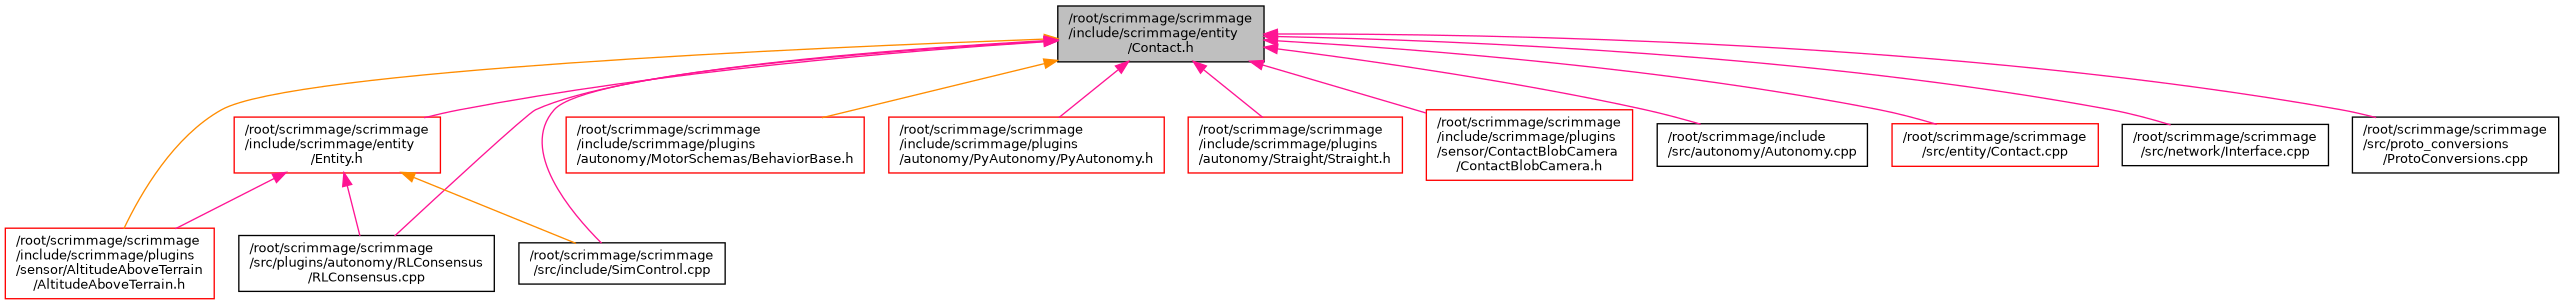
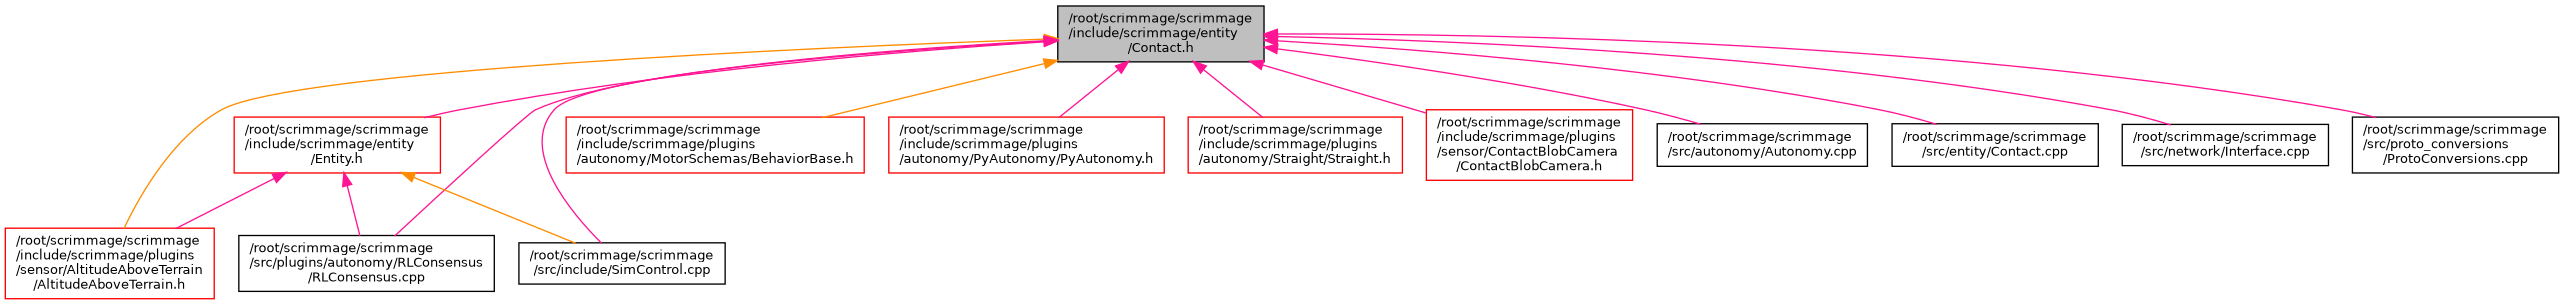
  digraph {
    node [color=black fillcolor=white fontname=Helvetica fontsize=10 shape=record style=filled]
    edge [color=deeppink dir=back fontname=Helvetica fontsize=10 labelfontname=Helvetica labelfontsize=10 style=solid]
    n1 [fillcolor=grey75 fontcolor=black height=0.2 label="/root/scrimmage/scrimmage\l/include/scrimmage/entity\l/Contact.h" width=0.4]
    n2 [color=red height=0.2 label="/root/scrimmage/scrimmage\l/include/scrimmage/entity\l/Entity.h" width=0.4]
    n3 [color=red height=0.2 label="/root/scrimmage/scrimmage\l/include/scrimmage/plugins\l/sensor/AltitudeAboveTerrain\l/AltitudeAboveTerrain.h" width=0.4]
    n4 [height=0.2 label="/root/scrimmage/scrimmage\l/src/plugins/autonomy/RLConsensus\l/RLConsensus.cpp" width=0.4]
    n5 [height=0.2 label="/root/scrimmage/scrimmage\l/src/include/SimControl.cpp" width=0.4]
    n6 [color=red height=0.2 label="/root/scrimmage/scrimmage\l/include/scrimmage/plugins\l/autonomy/MotorSchemas/BehaviorBase.h" width=0.4]
    n7 [color=red height=0.2 label="/root/scrimmage/scrimmage\l/include/scrimmage/plugins\l/autonomy/PyAutonomy/PyAutonomy.h" width=0.4]
    n8 [color=red height=0.2 label="/root/scrimmage/scrimmage\l/include/scrimmage/plugins\l/autonomy/Straight/Straight.h" width=0.4]
    n9 [color=red height=0.2 label="/root/scrimmage/scrimmage\l/include/scrimmage/plugins\l/sensor/ContactBlobCamera\l/ContactBlobCamera.h" width=0.4]
-   n10 [height=0.2 label="/root/scrimmage/include\l/src/autonomy/Autonomy.cpp" width=0.4]
-   n11 [color=red height=0.2 label="/root/scrimmage/scrimmage\l/src/entity/Contact.cpp" width=0.4]
+   n10 [height=0.2 label="/root/scrimmage/scrimmage\l/src/autonomy/Autonomy.cpp" width=0.4]
+   n11 [height=0.2 label="/root/scrimmage/scrimmage\l/src/entity/Contact.cpp" width=0.4]
    n12 [height=0.2 label="/root/scrimmage/scrimmage\l/src/network/Interface.cpp" width=0.4]
    n13 [height=0.2 label="/root/scrimmage/scrimmage\l/src/proto_conversions\l/ProtoConversions.cpp" width=0.4]
    n1 -> n2
    n1 -> n3 [color=darkorange]
    n1 -> n4
    n1 -> n5
    n1 -> n6 [color=darkorange]
    n1 -> n7
    n1 -> n8
    n1 -> n9
    n1 -> n10
    n1 -> n11
    n1 -> n12
    n1 -> n13
    n2 -> n3
    n2 -> n4
    n2 -> n5 [color=darkorange]
  }
